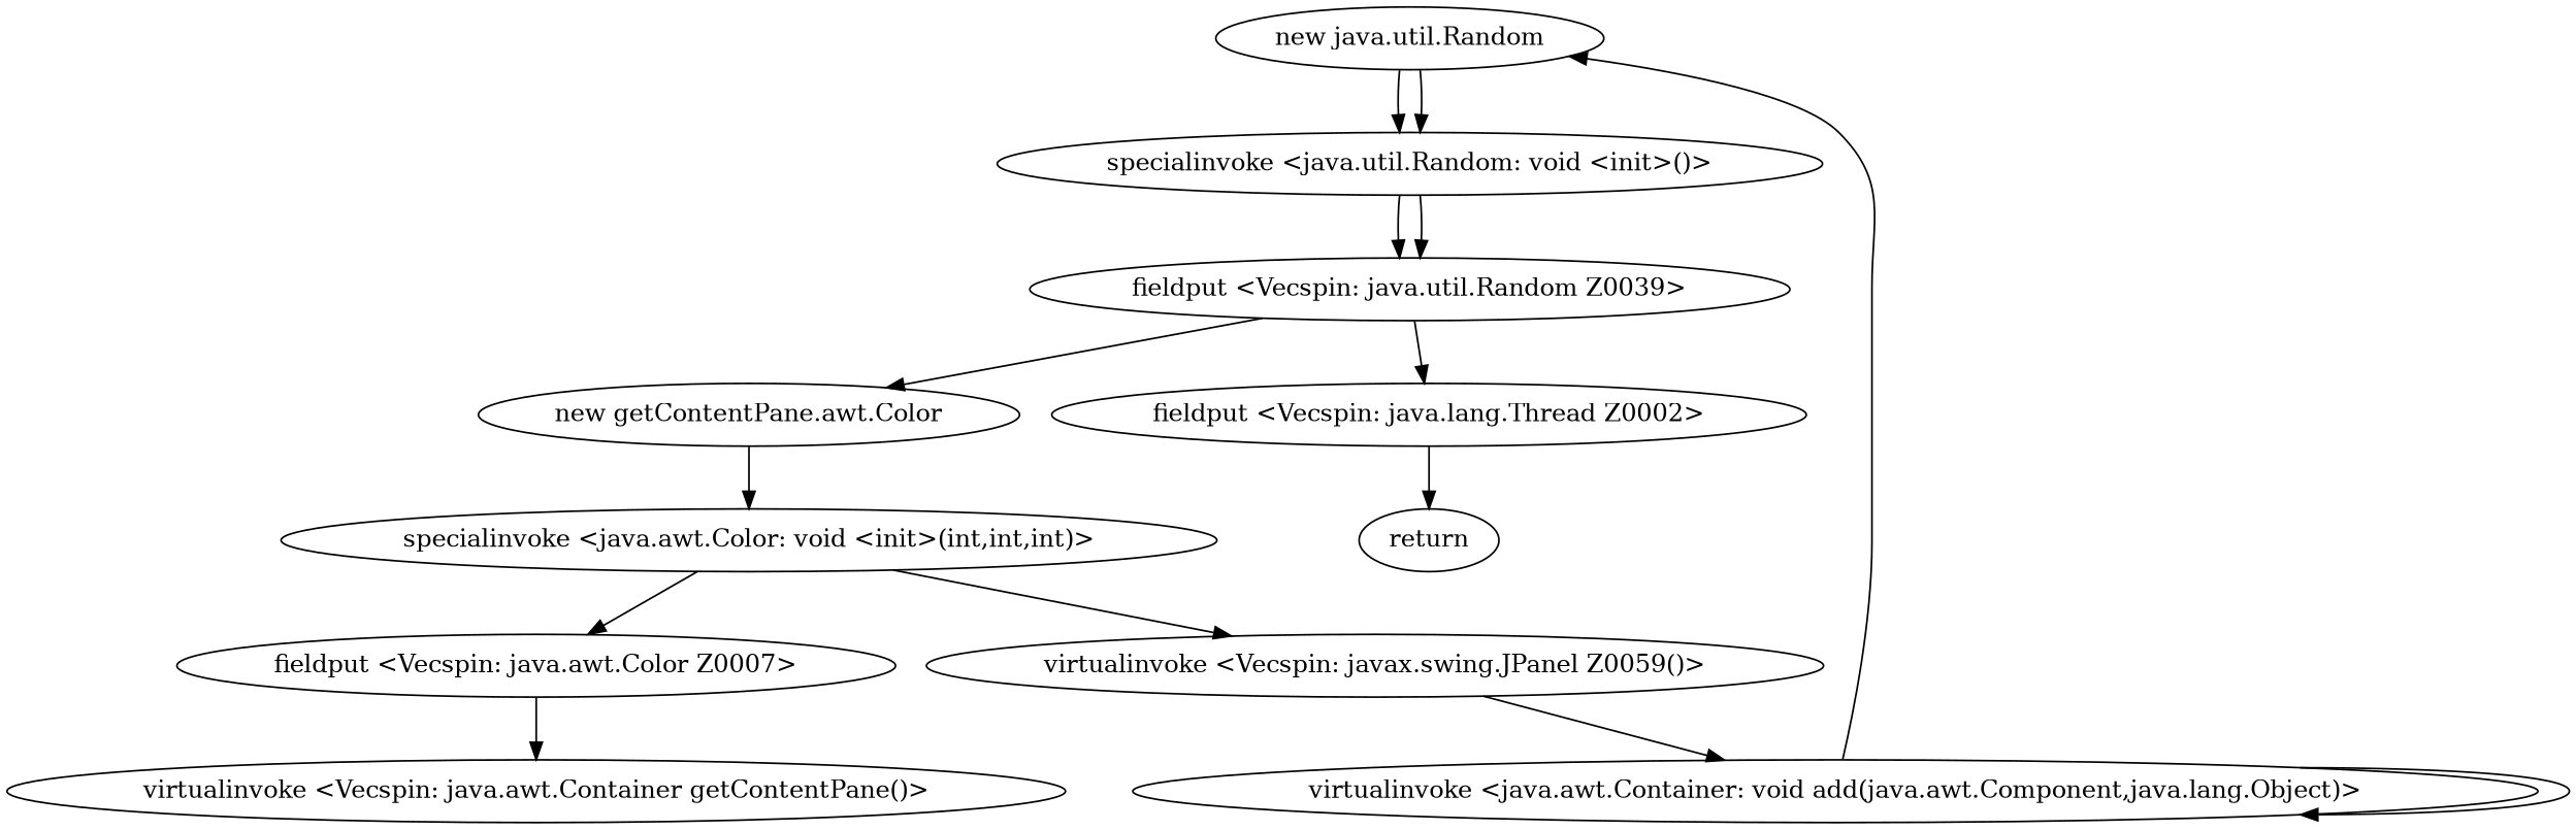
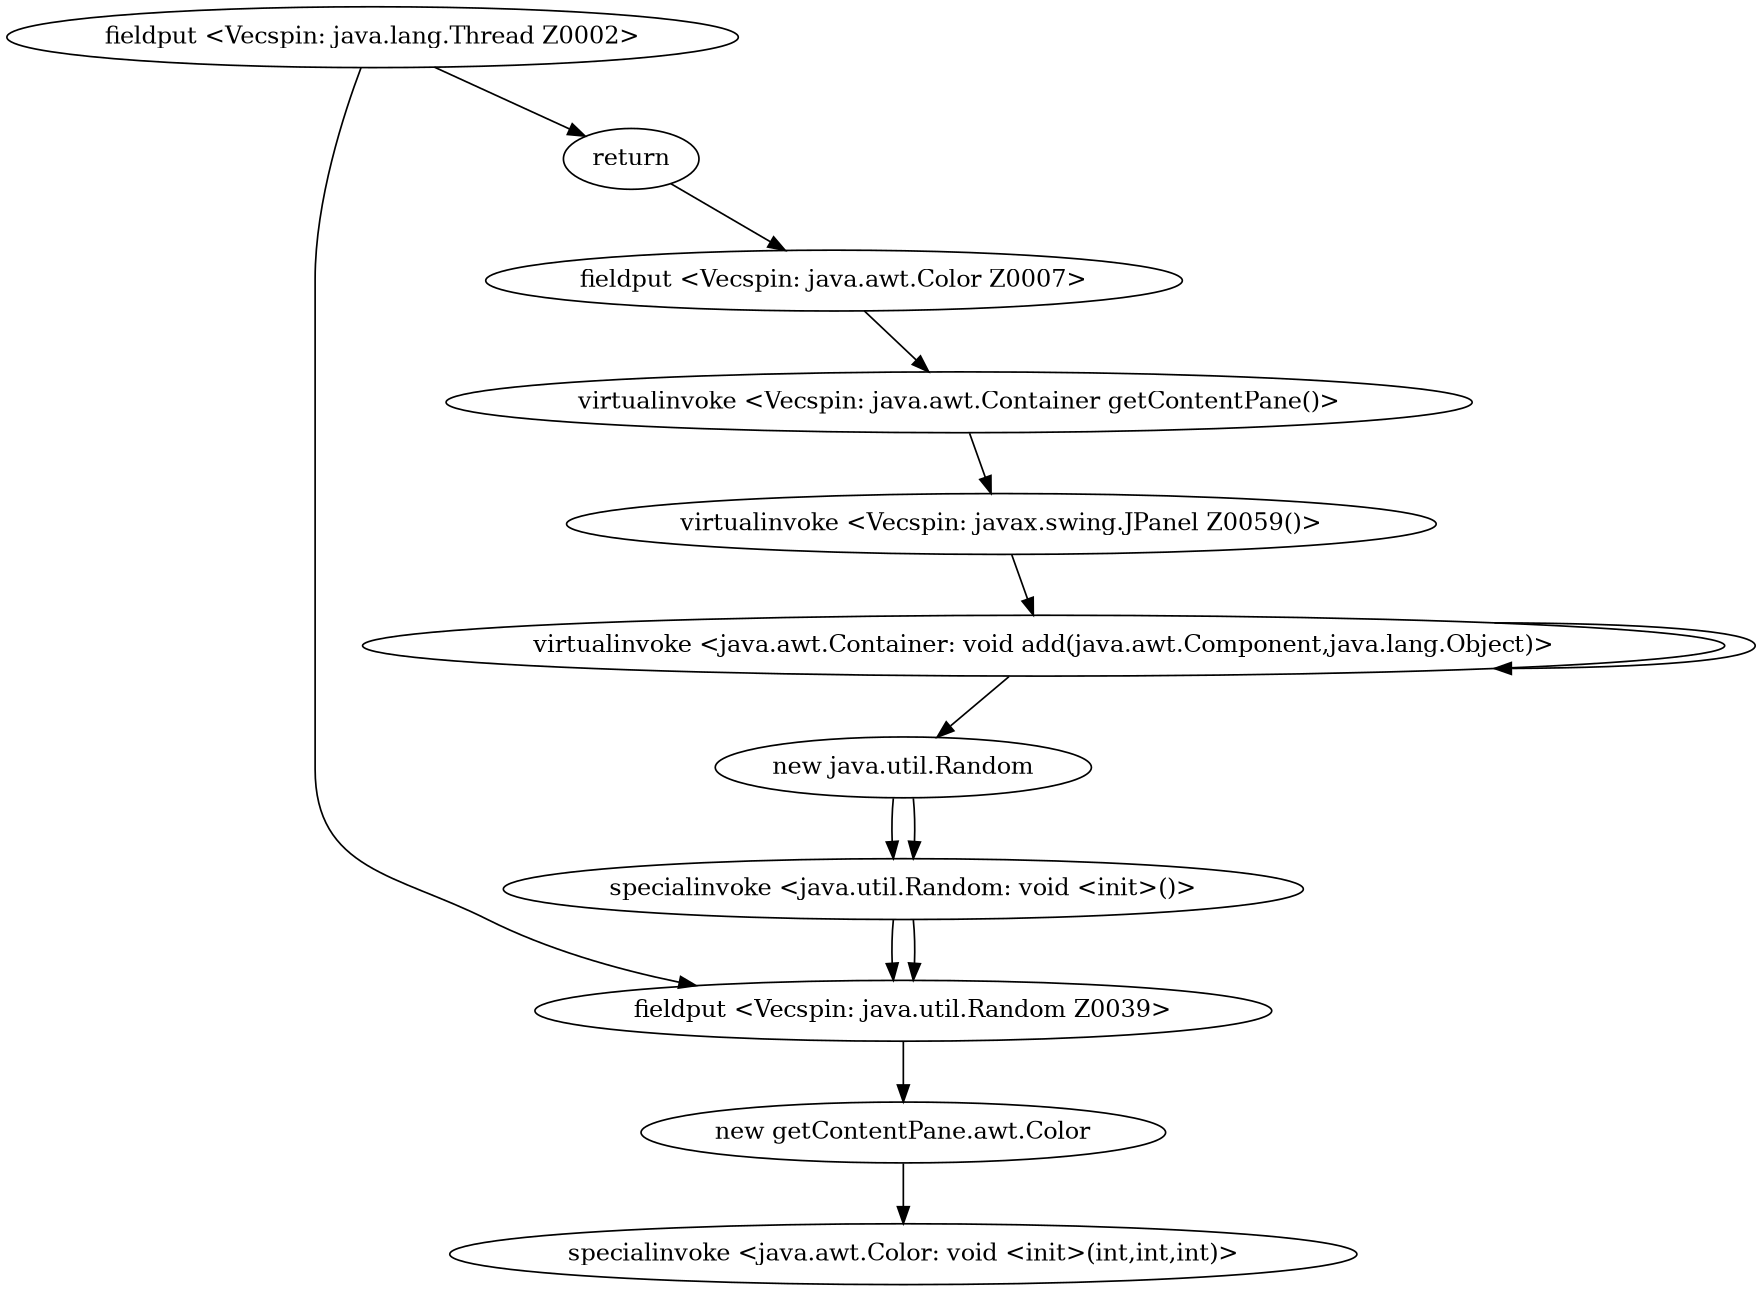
  digraph {
    "new java.util.Random"
    "specialinvoke <java.util.Random: void <init>()>"
    "fieldput <Vecspin: java.util.Random Z0039>"
    n4 [label="new getContentPane.awt.Color"]
    "fieldput <Vecspin: java.lang.Thread Z0002>"
    "specialinvoke <java.awt.Color: void <init>(int,int,int)>"
    return
    "fieldput <Vecspin: java.awt.Color Z0007>"
    "virtualinvoke <Vecspin: java.awt.Container getContentPane()>"
    "virtualinvoke <Vecspin: javax.swing.JPanel Z0059()>"
    "virtualinvoke <java.awt.Container: void add(java.awt.Component,java.lang.Object)>"
    "new java.util.Random" -> "specialinvoke <java.util.Random: void <init>()>"
    "new java.util.Random" -> "specialinvoke <java.util.Random: void <init>()>"
    "specialinvoke <java.util.Random: void <init>()>" -> "fieldput <Vecspin: java.util.Random Z0039>"
    "specialinvoke <java.util.Random: void <init>()>" -> "fieldput <Vecspin: java.util.Random Z0039>"
    "fieldput <Vecspin: java.util.Random Z0039>" -> n4
-   "fieldput <Vecspin: java.util.Random Z0039>" -> "fieldput <Vecspin: java.lang.Thread Z0002>"
+   "fieldput <Vecspin: java.lang.Thread Z0002>" -> "fieldput <Vecspin: java.util.Random Z0039>"
    n4 -> "specialinvoke <java.awt.Color: void <init>(int,int,int)>"
    "fieldput <Vecspin: java.lang.Thread Z0002>" -> return
-   "specialinvoke <java.awt.Color: void <init>(int,int,int)>" -> "fieldput <Vecspin: java.awt.Color Z0007>"
+   return -> "fieldput <Vecspin: java.awt.Color Z0007>"
    "fieldput <Vecspin: java.awt.Color Z0007>" -> "virtualinvoke <Vecspin: java.awt.Container getContentPane()>"
-   "specialinvoke <java.awt.Color: void <init>(int,int,int)>" -> "virtualinvoke <Vecspin: javax.swing.JPanel Z0059()>"
+   "virtualinvoke <Vecspin: java.awt.Container getContentPane()>" -> "virtualinvoke <Vecspin: javax.swing.JPanel Z0059()>"
    "virtualinvoke <Vecspin: javax.swing.JPanel Z0059()>" -> "virtualinvoke <java.awt.Container: void add(java.awt.Component,java.lang.Object)>"
    "virtualinvoke <java.awt.Container: void add(java.awt.Component,java.lang.Object)>" -> "new java.util.Random"
    "virtualinvoke <java.awt.Container: void add(java.awt.Component,java.lang.Object)>" -> "virtualinvoke <java.awt.Container: void add(java.awt.Component,java.lang.Object)>"
  }
